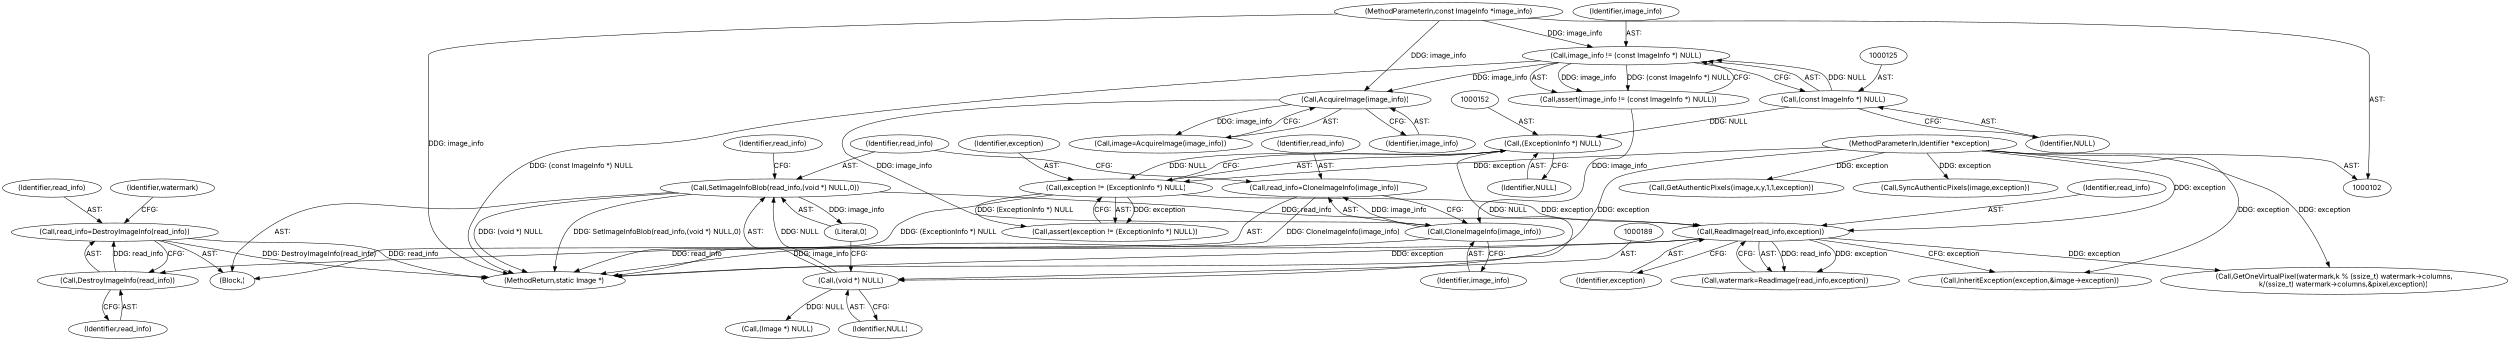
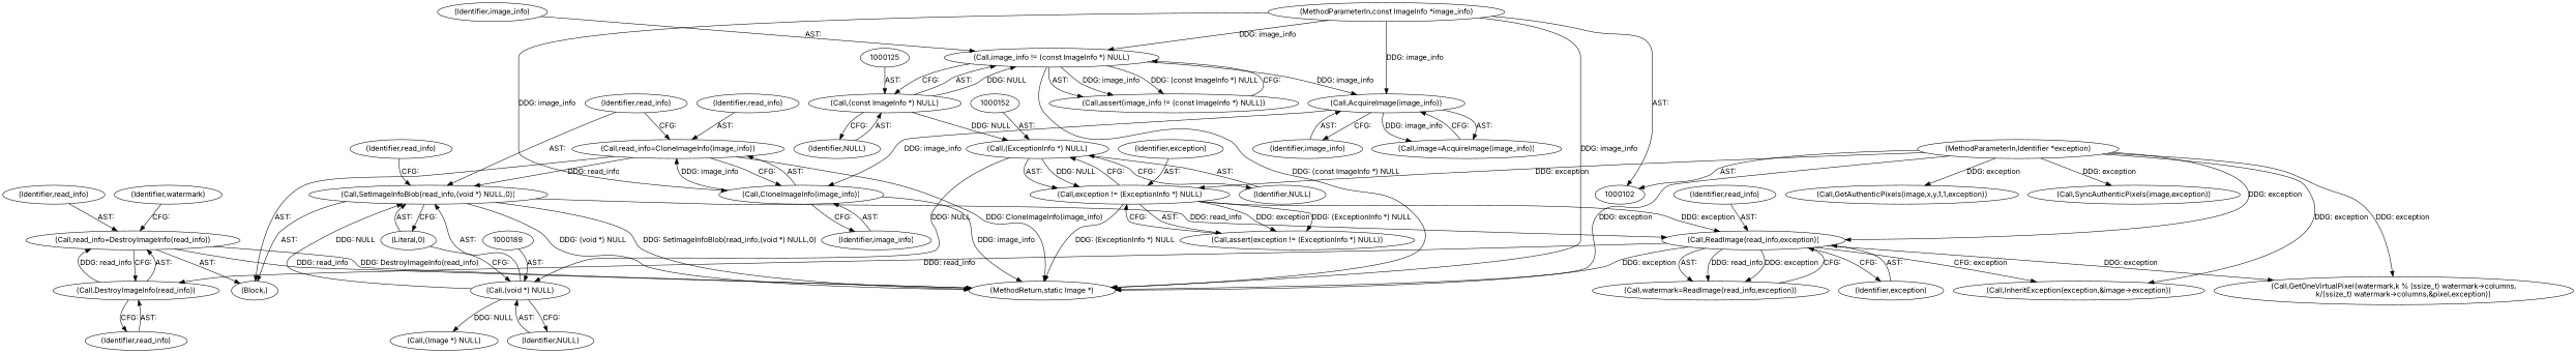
  digraph {
    fontname=Inter
    node [fontname=Inter]
    edge [fontname=Inter]
    n1 [label="(Call,read_info=DestroyImageInfo(read_info))"]
    n2 [label="(Call,DestroyImageInfo(read_info))"]
    n3 [label="(Block,)"]
    n4 [label="(MethodReturn,static Image *)"]
    n5 [label="(Identifier,read_info)"]
    n6 [label="(Call,ReadImage(read_info,exception))"]
    n7 [label="(Call,InheritException(exception,&image->exception))"]
    n8 [label="(Call,watermark=ReadImage(read_info,exception))"]
    n9 [label="(Identifier,exception)"]
    n10 [label="(Call,GetOneVirtualPixel(watermark,k % (ssize_t) watermark->columns,\n          k/(ssize_t) watermark->columns,&pixel,exception))"]
    n11 [label="(Call,SetImageInfoBlob(read_info,(void *) NULL,0))"]
    n12 [label="(Literal,0)"]
    n13 [label="(Call,(void *) NULL)"]
    n14 [label="(Call,read_info=CloneImageInfo(image_info))"]
    n15 [label="(Call,CloneImageInfo(image_info))"]
    n16 [label="(Identifier,image_info)"]
    n17 [label="(Call,AcquireImage(image_info))"]
    n18 [label="(Call,image=AcquireImage(image_info))"]
    n19 [label="(Identifier,image_info)"]
    n20 [label="(Call,image_info != (const ImageInfo *) NULL)"]
    n21 [label="(Call,(const ImageInfo *) NULL)"]
    n22 [label="(Call,assert(image_info != (const ImageInfo *) NULL))"]
    n23 [label="(Call,(ExceptionInfo *) NULL)"]
    n24 [label="(Identifier,NULL)"]
    n25 [label="(MethodParameterIn,const ImageInfo *image_info)"]
    1000102
    n27 [label="(Call,exception != (ExceptionInfo *) NULL)"]
    n28 [label="(Identifier,NULL)"]
    n29 [label="(Identifier,NULL)"]
    n30 [label="(Call,(Image *) NULL)"]
    n31 [label="(Call,assert(exception != (ExceptionInfo *) NULL))"]
    n32 [label="(MethodParameterIn,Identifier *exception)"]
    n33 [label="(Call,GetAuthenticPixels(image,x,y,1,1,exception))"]
    n34 [label="(Call,SyncAuthenticPixels(image,exception))"]
    n35 [label="(Identifier,read_info)"]
    n36 [label="(Identifier,read_info)"]
    n37 [label="(Identifier,image_info)"]
    n38 [label="(Identifier,exception)"]
    n39 [label="(Identifier,watermark)"]
    n40 [label="(Identifier,read_info)"]
    n41 [label="(Identifier,read_info)"]
    n42 [label="(Identifier,read_info)"]
    1000125
    1000189
    1000152
    n1 -> n2 [label="CFG: "]
    n1 -> n3 [label="AST: "]
    n1 -> n4 [label="DDG: DestroyImageInfo(read_info)"]
    n1 -> n4 [label="DDG: read_info"]
    n2 -> n1 [label="AST: "]
    n2 -> n1 [label="DDG: read_info"]
    n2 -> n5 [label="CFG: "]
    n5 -> n2 [label="AST: "]
    n6 -> n2 [label="DDG: read_info"]
    n6 -> n4 [label="DDG: exception"]
    n6 -> n7 [label="CFG: exception"]
    n6 -> n8 [label="AST: "]
    n6 -> n8 [label="DDG: read_info"]
    n6 -> n8 [label="DDG: exception"]
    n6 -> n9 [label="CFG: "]
    n6 -> n10 [label="DDG: exception"]
    n8 -> n6 [label="CFG: "]
    n9 -> n6 [label="AST: "]
    n11 -> n3 [label="AST: "]
    n11 -> n4 [label="DDG: (void *) NULL"]
    n11 -> n4 [label="DDG: SetImageInfoBlob(read_info,(void *) NULL,0)"]
    n11 -> n6 [label="DDG: read_info"]
-   n11 -> n12 [label="DDG: image_info"]
+   n11 -> n12 [label="CFG: "]
    n12 -> n11 [label="AST: "]
    n12 -> n13 [label="CFG: "]
    n13 -> n11 [label="AST: "]
    n13 -> n11 [label="DDG: NULL"]
    n13 -> n29 [label="CFG: "]
    n13 -> n30 [label="DDG: NULL"]
    n14 -> n3 [label="AST: "]
    n14 -> n4 [label="DDG: CloneImageInfo(image_info)"]
+   n14 -> n11 [label="DDG: read_info"]
    n14 -> n15 [label="CFG: "]
    n15 -> n4 [label="DDG: image_info"]
    n15 -> n14 [label="AST: "]
    n15 -> n14 [label="DDG: image_info"]
    n15 -> n16 [label="CFG: "]
    n16 -> n15 [label="AST: "]
    n17 -> n15 [label="DDG: image_info"]
    n17 -> n18 [label="AST: "]
    n17 -> n18 [label="DDG: image_info"]
    n17 -> n19 [label="CFG: "]
    n18 -> n17 [label="CFG: "]
    n19 -> n17 [label="AST: "]
    n20 -> n4 [label="DDG: (const ImageInfo *) NULL"]
    n20 -> n17 [label="DDG: image_info"]
    n20 -> n21 [label="CFG: "]
    n20 -> n22 [label="AST: "]
    n20 -> n22 [label="DDG: image_info"]
    n20 -> n22 [label="DDG: (const ImageInfo *) NULL"]
    n21 -> n20 [label="AST: "]
    n21 -> n20 [label="DDG: NULL"]
    n21 -> n23 [label="DDG: NULL"]
    n21 -> n24 [label="CFG: "]
    n22 -> n20 [label="CFG: "]
    n23 -> n13 [label="DDG: NULL"]
    n23 -> n27 [label="AST: "]
    n23 -> n27 [label="DDG: NULL"]
    n23 -> n28 [label="CFG: "]
    n24 -> n21 [label="AST: "]
    n25 -> n4 [label="DDG: image_info"]
-   n22 -> n15 [label="DDG: image_info"]
+   n25 -> n15 [label="DDG: image_info"]
    n25 -> n17 [label="DDG: image_info"]
    n25 -> n20 [label="DDG: image_info"]
    n25 -> 1000102 [label="AST: "]
    n27 -> n4 [label="DDG: (ExceptionInfo *) NULL"]
    n27 -> n6 [label="DDG: exception"]
    n27 -> n23 [label="CFG: "]
    n27 -> n31 [label="AST: "]
    n27 -> n31 [label="DDG: exception"]
    n27 -> n31 [label="DDG: (ExceptionInfo *) NULL"]
    n28 -> n23 [label="AST: "]
    n29 -> n13 [label="AST: "]
    n31 -> n27 [label="CFG: "]
    n32 -> n4 [label="DDG: exception"]
    n32 -> n6 [label="DDG: exception"]
    n32 -> n7 [label="DDG: exception"]
    n32 -> n10 [label="DDG: exception"]
    n32 -> 1000102 [label="AST: "]
    n32 -> n27 [label="DDG: exception"]
    n32 -> n33 [label="DDG: exception"]
    n32 -> n34 [label="DDG: exception"]
    n35 -> n11 [label="CFG: "]
    n36 -> n14 [label="AST: "]
    n37 -> n20 [label="AST: "]
    n38 -> n27 [label="AST: "]
    n39 -> n1 [label="CFG: "]
    n40 -> n11 [label="AST: "]
    n40 -> n14 [label="CFG: "]
    n41 -> n6 [label="AST: "]
    n42 -> n1 [label="AST: "]
    1000125 -> n21 [label="AST: "]
    1000189 -> n13 [label="AST: "]
    1000152 -> n23 [label="AST: "]
  }
